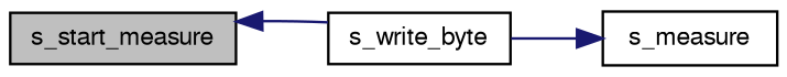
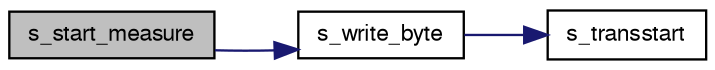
  digraph {
    rankdir=LR
    node [color=black fillcolor=white fontname=FreeSans fontsize=10 shape=record style=filled]
    edge [color=midnightblue fontname=FreeSans fontsize=10 labelfontname=FreeSans labelfontsize=10 style=solid]
    n1 [fillcolor=grey75 fontcolor=black height=0.2 label=s_start_measure width=0.4]
    n2 [height=0.2 label=s_write_byte width=0.4]
-   n3 [height=0.2 label=s_measure width=0.4]
-   n2 -> n1
+   n3 [height=0.2 label=s_transstart width=0.4]
+   n1 -> n2
    n2 -> n3
  }
